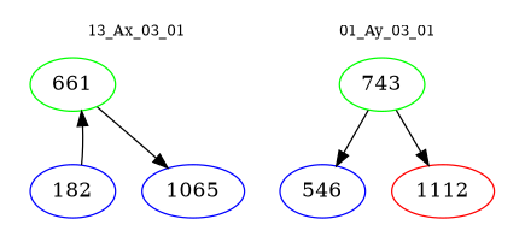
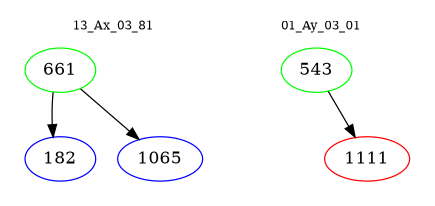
  digraph {
    node [color=blue]
    edge [color=black]
    n1 [color=green label=661]
    n2 [label=182]
    n3 [label=1065]
-   n4 [color=green label=743]
-   n5 [label=546]
-   n6 [color=red label=1112]
+   n4 [color=green label=543]
+   n6 [color=red label=1111]
    subgraph cluster_1 {
      color=white
      fontsize=10
-     label="13_Ax_03_01"
+     label="13_Ax_03_81"
      n1
      n2
      n3
    }
    subgraph cluster_2 {
      color=white
      fontsize=10
      label="01_Ay_03_01"
      n4
-     n5
      n6
    }
-   n2 -> n1
+   n1 -> n2
    n1 -> n3
-   n4 -> n5
    n4 -> n6
  }
